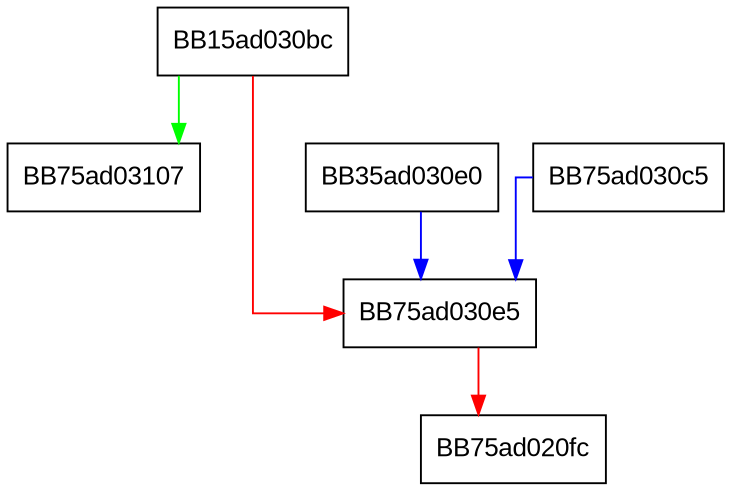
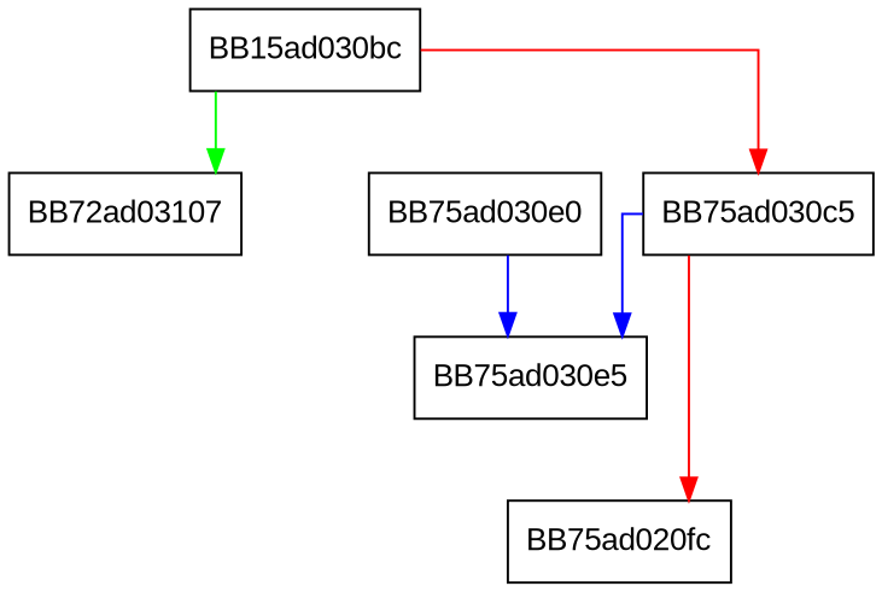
  digraph {
    fontname="Liberation Sans"
    splines=ortho
    node [fontname="Liberation Sans" shape=box]
    edge [color=red fontname="Liberation Sans"]
    n1 [label=BB15ad030bc]
-   BB75ad03107
+   BB75ad03107 [label=BB72ad03107]
    BB75ad030c5
    BB75ad030e5
    n5 [label=BB75ad020fc]
-   BB75ad030e0 [label=BB35ad030e0]
+   BB75ad030e0
    n1 -> BB75ad03107 [color=green]
-   n1 -> BB75ad030e5
+   n1 -> BB75ad030c5
    BB75ad030c5 -> BB75ad030e5 [color=blue]
-   BB75ad030e5 -> n5
+   BB75ad030c5 -> n5
    BB75ad030e0 -> BB75ad030e5 [color=blue]
  }
